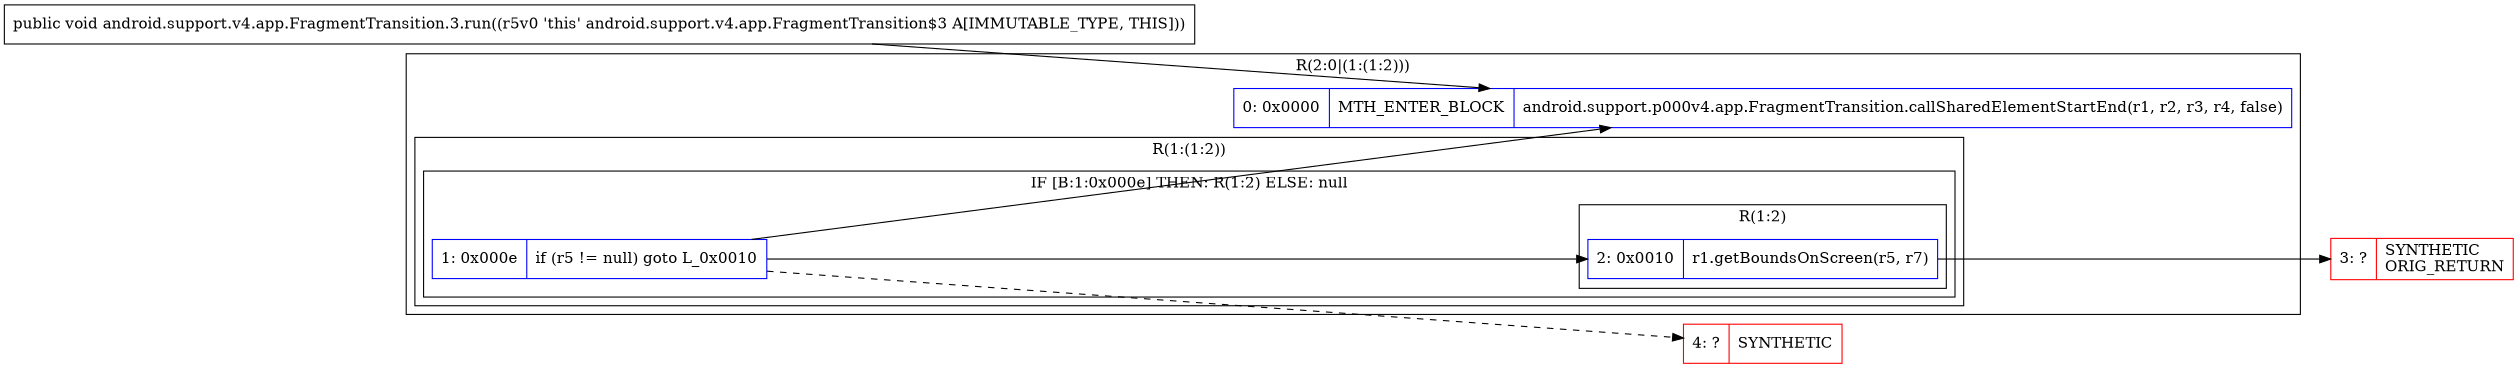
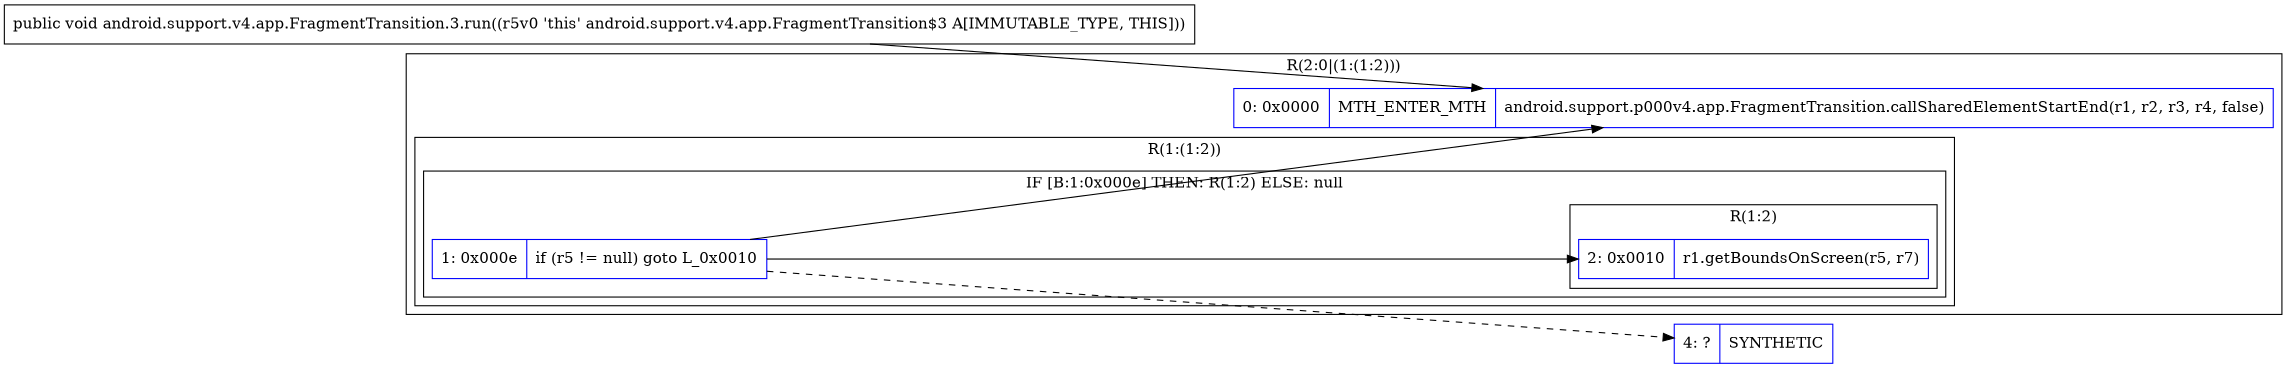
  digraph {
    rankdir=LR
    node [color=blue shape=record]
    n1 [label="{2\:\ 0x0010|r1.getBoundsOnScreen(r5, r7)\l}"]
    n2 [label="{1\:\ 0x000e|if (r5 != null) goto L_0x0010\l}"]
-   n3 [label="{0\:\ 0x0000|MTH_ENTER_BLOCK\l|android.support.p000v4.app.FragmentTransition.callSharedElementStartEnd(r1, r2, r3, r4, false)\l}"]
-   n4 [color=red label="{3\:\ ?|SYNTHETIC\lORIG_RETURN\l}"]
-   n5 [color=red label="{4\:\ ?|SYNTHETIC\l}"]
+   n3 [label="{0\:\ 0x0000|MTH_ENTER_MTH\l|android.support.p000v4.app.FragmentTransition.callSharedElementStartEnd(r1, r2, r3, r4, false)\l}"]
+   n5 [label="{4\:\ ?|SYNTHETIC\l}"]
    n6 [label="{public void android.support.v4.app.FragmentTransition.3.run((r5v0 'this' android.support.v4.app.FragmentTransition$3 A[IMMUTABLE_TYPE, THIS])) }" color=""]
    subgraph cluster_1 {
      label="R(2:0|(1:(1:2)))"
      n3
      subgraph cluster_2 {
        label="R(1:(1:2))"
        subgraph cluster_3 {
          label="IF [B:1:0x000e] THEN: R(1:2) ELSE: null"
          n2
          subgraph cluster_4 {
            label="R(1:2)"
            n1
          }
        }
      }
    }
-   n1 -> n4
    n2 -> n1
    n2 -> n3
    n2 -> n5 [style=dashed]
    n6 -> n3
  }
